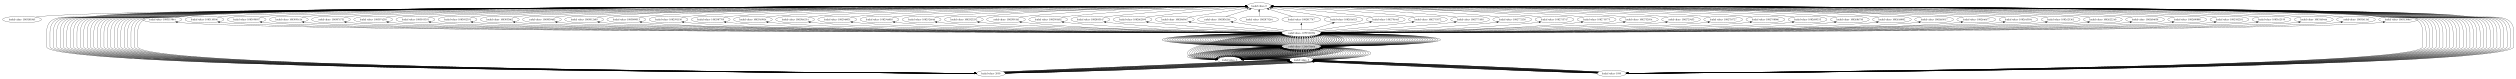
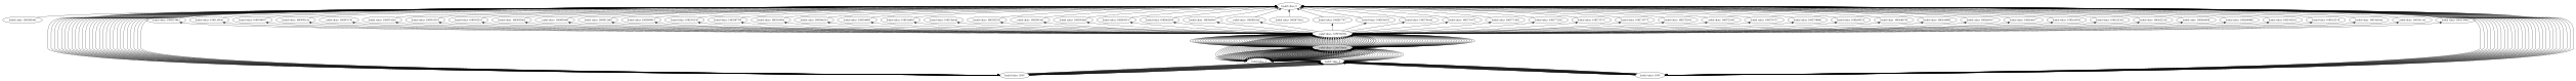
  digraph {
    fontname="EB Garamond"
    node [fontname="EB Garamond"]
    edge [dir=back fontname="EB Garamond"]
    "loaded values- 0"
    "loaded values- 1083181865"
    "loaded values- 1083162599"
    "loaded values- 1083160444"
    "loaded values- 1083141141"
    "loaded values- 1083138865"
    "loaded values- 1083119844"
    n8 [label="loaded values- 1083110506"]
    "loaded values- 1083098057"
    "loaded values- 1083095614"
    "loaded values- 1083076731"
    "loaded values- 1083074258"
    "loaded values- 1083055391"
    "loaded values- 1083052391"
    "loaded values- 1083033862"
    "loaded values- 1083030403"
    "loaded values- 1083012489"
    "loaded values- 1083009053"
    "loaded values- 1082991150"
    "loaded values- 1082987709"
    "loaded values- 1082969814"
    "loaded values- 1082966254"
    "loaded values- 1082948031"
    "loaded values- 1082944810"
    "loaded values- 1082926646"
    "loaded values- 1082923292"
    "loaded values- 1082905161"
    "loaded values- 1082901602"
    "loaded values- 1082883547"
    "loaded values- 1082879264"
    "loaded values- 1082862090"
    "loaded values- 1082840567"
    "loaded values- 1082836266"
    "loaded values- 1082817787"
    "loaded values- 1082814923"
    "loaded values- 1082796443"
    "loaded values- 1082793572"
    "loaded values- 1082775108"
    "loaded values- 1082772138"
    "loaded values- 1082753747"
    "loaded values- 1082750775"
    "loaded values- 1082732054"
    "loaded values- 1082729433"
    "loaded values- 1082710727"
    "loaded values- 1082708086"
    "loaded values- 1082689333"
    "loaded values- 1082686750"
    "loaded values- 1082668002"
    "loaded values- 1082665017"
    "loaded values- 1082646677"
    "loaded values- 1082643584"
    "loaded values- 1082625361"
    "loaded values- 1082622240"
    "loaded values- 1082604038"
    "loaded values- 1082600888"
    "loaded values- 1082582201"
    "loaded values- -1090521896"
    "loaded values- 2050"
    "loaded values- 3"
    "loaded values- 1050"
    "loaded values- -1246676664"
    "loaded values- 2"
    "loaded values- 0" -> "loaded values- 1083181865"
    "loaded values- 0" -> "loaded values- 1083162599"
    "loaded values- 0" -> "loaded values- 1083160444"
    "loaded values- 0" -> "loaded values- 1083141141"
    "loaded values- 0" -> "loaded values- 1083138865"
    "loaded values- 0" -> "loaded values- 1083119844"
    "loaded values- 0" -> n8
    "loaded values- 0" -> "loaded values- 1083098057"
    "loaded values- 0" -> "loaded values- 1083095614"
-   "loaded values- 0" -> "loaded values- 1083076731"
    "loaded values- 0" -> "loaded values- 1083074258"
    "loaded values- 0" -> "loaded values- 1083055391"
    "loaded values- 0" -> "loaded values- 1083052391"
    "loaded values- 0" -> "loaded values- 1083033862"
    "loaded values- 0" -> "loaded values- 1083030403"
    "loaded values- 0" -> "loaded values- 1083012489"
    "loaded values- 0" -> "loaded values- 1083009053"
    "loaded values- 0" -> "loaded values- 1082991150"
    "loaded values- 0" -> "loaded values- 1082987709"
    "loaded values- 0" -> "loaded values- 1082969814"
    "loaded values- 0" -> "loaded values- 1082966254"
    "loaded values- 0" -> "loaded values- 1082948031"
    "loaded values- 0" -> "loaded values- 1082944810"
-   "loaded values- 0" -> "loaded values- 1082926646"
    "loaded values- 0" -> "loaded values- 1082923292"
    "loaded values- 0" -> "loaded values- 1082905161"
    "loaded values- 0" -> "loaded values- 1082901602"
    "loaded values- 0" -> "loaded values- 1082883547"
    "loaded values- 0" -> "loaded values- 1082879264"
    "loaded values- 0" -> "loaded values- 1082862090"
    "loaded values- 0" -> "loaded values- 1082840567"
    "loaded values- 0" -> "loaded values- 1082836266"
    "loaded values- 0" -> "loaded values- 1082817787"
    "loaded values- 0" -> "loaded values- 1082814923"
    "loaded values- 0" -> "loaded values- 1082796443"
    "loaded values- 0" -> "loaded values- 1082793572"
    "loaded values- 0" -> "loaded values- 1082775108"
    "loaded values- 0" -> "loaded values- 1082772138"
    "loaded values- 0" -> "loaded values- 1082753747"
    "loaded values- 0" -> "loaded values- 1082750775"
    "loaded values- 0" -> "loaded values- 1082732054"
    "loaded values- 0" -> "loaded values- 1082729433"
    "loaded values- 0" -> "loaded values- 1082710727"
    "loaded values- 0" -> "loaded values- 1082708086"
    "loaded values- 0" -> "loaded values- 1082689333"
    "loaded values- 0" -> "loaded values- 1082686750"
    "loaded values- 0" -> "loaded values- 1082668002"
    "loaded values- 0" -> "loaded values- 1082665017"
    "loaded values- 0" -> "loaded values- 1082646677"
    "loaded values- 0" -> "loaded values- 1082643584"
    "loaded values- 0" -> "loaded values- 1082625361"
    "loaded values- 0" -> "loaded values- 1082622240"
    "loaded values- 0" -> "loaded values- 1082604038"
    "loaded values- 0" -> "loaded values- 1082600888"
    "loaded values- 0" -> "loaded values- 1082582201"
    "loaded values- 1083162599" -> "loaded values- -1090521896"
    "loaded values- 1083160444" -> "loaded values- -1090521896"
    "loaded values- 1083141141" -> "loaded values- -1090521896"
    "loaded values- 1083138865" -> "loaded values- -1090521896"
    "loaded values- 1083119844" -> "loaded values- -1090521896"
    n8 -> "loaded values- -1090521896"
    "loaded values- 1083098057" -> "loaded values- -1090521896"
    "loaded values- 1083095614" -> "loaded values- -1090521896"
    "loaded values- 1083076731" -> "loaded values- -1090521896"
    "loaded values- 1083074258" -> "loaded values- -1090521896"
    "loaded values- 1083055391" -> "loaded values- -1090521896"
    "loaded values- 1083052391" -> "loaded values- -1090521896"
    "loaded values- 1083033862" -> "loaded values- -1090521896"
    "loaded values- 1083030403" -> "loaded values- -1090521896"
    "loaded values- 1083012489" -> "loaded values- -1090521896"
    "loaded values- 1083009053" -> "loaded values- -1090521896"
    "loaded values- 1082991150" -> "loaded values- -1090521896"
    "loaded values- 1082987709" -> "loaded values- -1090521896"
    "loaded values- 1082969814" -> "loaded values- -1090521896"
    "loaded values- 1082966254" -> "loaded values- -1090521896"
    "loaded values- 1082948031" -> "loaded values- -1090521896"
    "loaded values- 1082944810" -> "loaded values- -1090521896"
    "loaded values- 1082926646" -> "loaded values- -1090521896"
    "loaded values- 1082923292" -> "loaded values- -1090521896"
    "loaded values- 1082905161" -> "loaded values- -1090521896"
    "loaded values- 1082901602" -> "loaded values- -1090521896"
    "loaded values- 1082883547" -> "loaded values- -1090521896"
    "loaded values- 1082862090" -> "loaded values- -1090521896"
    "loaded values- 1082840567" -> "loaded values- -1090521896"
    "loaded values- 1082836266" -> "loaded values- -1090521896"
    "loaded values- 1082817787" -> "loaded values- -1090521896"
    "loaded values- 1082814923" -> "loaded values- -1090521896"
    "loaded values- 1082796443" -> "loaded values- -1090521896"
    "loaded values- 1082793572" -> "loaded values- -1090521896"
    "loaded values- 1082775108" -> "loaded values- -1090521896"
    "loaded values- 1082772138" -> "loaded values- -1090521896"
    "loaded values- 1082753747" -> "loaded values- -1090521896"
    "loaded values- 1082750775" -> "loaded values- -1090521896"
    "loaded values- 1082732054" -> "loaded values- -1090521896"
    "loaded values- 1082729433" -> "loaded values- -1090521896"
    "loaded values- 1082710727" -> "loaded values- -1090521896"
    "loaded values- 1082708086" -> "loaded values- -1090521896"
    "loaded values- 1082689333" -> "loaded values- -1090521896"
    "loaded values- 1082686750" -> "loaded values- -1090521896"
    "loaded values- 1082668002" -> "loaded values- -1090521896"
    "loaded values- 1082665017" -> "loaded values- -1090521896"
    "loaded values- 1082646677" -> "loaded values- -1090521896"
    "loaded values- 1082643584" -> "loaded values- -1090521896"
    "loaded values- 1082625361" -> "loaded values- -1090521896"
    "loaded values- 1082622240" -> "loaded values- -1090521896"
    "loaded values- 1082604038" -> "loaded values- -1090521896"
    "loaded values- 1082600888" -> "loaded values- -1090521896"
    "loaded values- 1082582201" -> "loaded values- -1090521896"
    "loaded values- -1090521896" -> "loaded values- -1246676664"
    "loaded values- -1090521896" -> "loaded values- -1246676664"
    "loaded values- -1090521896" -> "loaded values- -1246676664"
    "loaded values- -1090521896" -> "loaded values- -1246676664"
    "loaded values- -1090521896" -> "loaded values- -1246676664"
    "loaded values- -1090521896" -> "loaded values- -1246676664"
    "loaded values- -1090521896" -> "loaded values- -1246676664"
    "loaded values- -1090521896" -> "loaded values- -1246676664"
    "loaded values- -1090521896" -> "loaded values- -1246676664"
    "loaded values- -1090521896" -> "loaded values- -1246676664"
    "loaded values- -1090521896" -> "loaded values- -1246676664"
    "loaded values- -1090521896" -> "loaded values- -1246676664"
    "loaded values- -1090521896" -> "loaded values- -1246676664"
    "loaded values- -1090521896" -> "loaded values- -1246676664"
    "loaded values- -1090521896" -> "loaded values- -1246676664"
    "loaded values- -1090521896" -> "loaded values- -1246676664"
    "loaded values- -1090521896" -> "loaded values- -1246676664"
    "loaded values- -1090521896" -> "loaded values- -1246676664"
    "loaded values- -1090521896" -> "loaded values- -1246676664"
    "loaded values- -1090521896" -> "loaded values- -1246676664"
    "loaded values- -1090521896" -> "loaded values- -1246676664"
    "loaded values- -1090521896" -> "loaded values- -1246676664"
    "loaded values- -1090521896" -> "loaded values- -1246676664"
    "loaded values- -1090521896" -> "loaded values- -1246676664"
    "loaded values- -1090521896" -> "loaded values- -1246676664"
    "loaded values- -1090521896" -> "loaded values- -1246676664"
    "loaded values- -1090521896" -> "loaded values- -1246676664"
    "loaded values- -1090521896" -> "loaded values- -1246676664"
    "loaded values- -1090521896" -> "loaded values- -1246676664"
    "loaded values- -1090521896" -> "loaded values- -1246676664"
    "loaded values- -1090521896" -> "loaded values- -1246676664"
    "loaded values- -1090521896" -> "loaded values- -1246676664"
    "loaded values- -1090521896" -> "loaded values- -1246676664"
    "loaded values- -1090521896" -> "loaded values- -1246676664"
    "loaded values- -1090521896" -> "loaded values- -1246676664"
    "loaded values- -1090521896" -> "loaded values- -1246676664"
    "loaded values- -1090521896" -> "loaded values- -1246676664"
    "loaded values- -1090521896" -> "loaded values- -1246676664"
    "loaded values- -1090521896" -> "loaded values- -1246676664"
    "loaded values- -1090521896" -> "loaded values- -1246676664"
    "loaded values- -1090521896" -> "loaded values- -1246676664"
    "loaded values- -1090521896" -> "loaded values- -1246676664"
    "loaded values- -1090521896" -> "loaded values- -1246676664"
    "loaded values- -1090521896" -> "loaded values- -1246676664"
    "loaded values- -1090521896" -> "loaded values- -1246676664"
    "loaded values- -1090521896" -> "loaded values- -1246676664"
    "loaded values- -1090521896" -> "loaded values- -1246676664"
    "loaded values- -1090521896" -> "loaded values- -1246676664"
    "loaded values- -1090521896" -> "loaded values- -1246676664"
    "loaded values- -1090521896" -> "loaded values- -1246676664"
    "loaded values- -1090521896" -> "loaded values- -1246676664"
    "loaded values- -1090521896" -> "loaded values- -1246676664"
    "loaded values- -1090521896" -> "loaded values- -1246676664"
    "loaded values- -1090521896" -> "loaded values- -1246676664"
    "loaded values- -1090521896" -> "loaded values- -1246676664"
    "loaded values- -1090521896" -> "loaded values- -1246676664"
    "loaded values- -1090521896" -> "loaded values- -1246676664"
    "loaded values- -1090521896" -> "loaded values- -1246676664"
    "loaded values- -1090521896" -> "loaded values- -1246676664"
    "loaded values- -1090521896" -> "loaded values- -1246676664"
    "loaded values- -1090521896" -> "loaded values- -1246676664"
    "loaded values- -1090521896" -> "loaded values- -1246676664"
    "loaded values- -1090521896" -> "loaded values- -1246676664"
    "loaded values- -1090521896" -> "loaded values- -1246676664"
    "loaded values- -1090521896" -> "loaded values- -1246676664"
    "loaded values- -1090521896" -> "loaded values- -1246676664"
    "loaded values- -1090521896" -> "loaded values- -1246676664"
    "loaded values- -1090521896" -> "loaded values- -1246676664"
    "loaded values- -1090521896" -> "loaded values- -1246676664"
    "loaded values- -1090521896" -> "loaded values- -1246676664"
    "loaded values- -1090521896" -> "loaded values- -1246676664"
    "loaded values- -1090521896" -> "loaded values- -1246676664"
    "loaded values- -1090521896" -> "loaded values- -1246676664"
    "loaded values- -1090521896" -> "loaded values- -1246676664"
    "loaded values- -1090521896" -> "loaded values- -1246676664"
    "loaded values- -1090521896" -> "loaded values- -1246676664"
    "loaded values- -1090521896" -> "loaded values- -1246676664"
    "loaded values- -1090521896" -> "loaded values- -1246676664"
    "loaded values- -1090521896" -> "loaded values- -1246676664"
    "loaded values- -1090521896" -> "loaded values- -1246676664"
    "loaded values- -1090521896" -> "loaded values- -1246676664"
    "loaded values- -1090521896" -> "loaded values- -1246676664"
    "loaded values- -1090521896" -> "loaded values- -1246676664"
    "loaded values- -1090521896" -> "loaded values- -1246676664"
    "loaded values- -1090521896" -> "loaded values- -1246676664"
    "loaded values- -1090521896" -> "loaded values- -1246676664"
    "loaded values- -1090521896" -> "loaded values- -1246676664"
    "loaded values- -1090521896" -> "loaded values- -1246676664"
    "loaded values- -1090521896" -> "loaded values- -1246676664"
    "loaded values- -1090521896" -> "loaded values- -1246676664"
    "loaded values- -1090521896" -> "loaded values- -1246676664"
    "loaded values- -1090521896" -> "loaded values- -1246676664"
    "loaded values- -1090521896" -> "loaded values- -1246676664"
    "loaded values- -1090521896" -> "loaded values- -1246676664"
    "loaded values- -1090521896" -> "loaded values- -1246676664"
    "loaded values- -1090521896" -> "loaded values- -1246676664"
    "loaded values- -1090521896" -> "loaded values- -1246676664"
    "loaded values- -1090521896" -> "loaded values- -1246676664"
    "loaded values- -1090521896" -> "loaded values- -1246676664"
    "loaded values- -1090521896" -> "loaded values- -1246676664"
    "loaded values- -1090521896" -> "loaded values- -1246676664"
    "loaded values- -1090521896" -> "loaded values- -1246676664"
    "loaded values- -1090521896" -> "loaded values- -1246676664"
    "loaded values- -1090521896" -> "loaded values- -1246676664"
    "loaded values- -1090521896" -> "loaded values- -1246676664"
    "loaded values- -1090521896" -> "loaded values- -1246676664"
    "loaded values- -1090521896" -> "loaded values- -1246676664"
    "loaded values- -1090521896" -> "loaded values- -1246676664"
    "loaded values- -1090521896" -> "loaded values- -1246676664"
    "loaded values- -1090521896" -> "loaded values- -1246676664"
    "loaded values- -1090521896" -> "loaded values- -1246676664"
    "loaded values- 2050" -> "loaded values- 0"
    "loaded values- 2050" -> "loaded values- 0"
    "loaded values- 2050" -> "loaded values- 0"
    "loaded values- 2050" -> "loaded values- 0"
    "loaded values- 2050" -> "loaded values- 0"
    "loaded values- 2050" -> "loaded values- 0"
    "loaded values- 2050" -> "loaded values- 0"
    "loaded values- 2050" -> "loaded values- 0"
    "loaded values- 2050" -> "loaded values- 0"
    "loaded values- 2050" -> "loaded values- 0"
    "loaded values- 2050" -> "loaded values- 0"
    "loaded values- 2050" -> "loaded values- 0"
    "loaded values- 2050" -> "loaded values- 0"
    "loaded values- 2050" -> "loaded values- 0"
    "loaded values- 2050" -> "loaded values- 0"
    "loaded values- 2050" -> "loaded values- 0"
    "loaded values- 2050" -> "loaded values- 0"
    "loaded values- 2050" -> "loaded values- 0"
    "loaded values- 2050" -> "loaded values- 0"
    "loaded values- 2050" -> "loaded values- 0"
    "loaded values- 2050" -> "loaded values- 0"
    "loaded values- 2050" -> "loaded values- 0"
    "loaded values- 2050" -> "loaded values- 0"
    "loaded values- 2050" -> "loaded values- 0"
    "loaded values- 2050" -> "loaded values- 0"
    "loaded values- 2050" -> "loaded values- 0"
    "loaded values- 2050" -> "loaded values- 0"
    "loaded values- 2050" -> "loaded values- 0"
    "loaded values- 3" -> "loaded values- 2050"
    "loaded values- 3" -> "loaded values- 2050"
    "loaded values- 3" -> "loaded values- 2050"
    "loaded values- 3" -> "loaded values- 2050"
    "loaded values- 3" -> "loaded values- 2050"
    "loaded values- 3" -> "loaded values- 2050"
    "loaded values- 3" -> "loaded values- 2050"
    "loaded values- 3" -> "loaded values- 2050"
    "loaded values- 3" -> "loaded values- 2050"
    "loaded values- 3" -> "loaded values- 2050"
    "loaded values- 3" -> "loaded values- 2050"
    "loaded values- 3" -> "loaded values- 2050"
    "loaded values- 3" -> "loaded values- 2050"
    "loaded values- 3" -> "loaded values- 2050"
    "loaded values- 3" -> "loaded values- 2050"
    "loaded values- 3" -> "loaded values- 2050"
    "loaded values- 3" -> "loaded values- 2050"
    "loaded values- 3" -> "loaded values- 2050"
    "loaded values- 3" -> "loaded values- 2050"
    "loaded values- 3" -> "loaded values- 2050"
    "loaded values- 3" -> "loaded values- 2050"
    "loaded values- 3" -> "loaded values- 2050"
    "loaded values- 3" -> "loaded values- 2050"
    "loaded values- 3" -> "loaded values- 2050"
    "loaded values- 3" -> "loaded values- 2050"
    "loaded values- 3" -> "loaded values- 2050"
    "loaded values- 3" -> "loaded values- 2050"
    "loaded values- 3" -> "loaded values- 2050"
    "loaded values- 3" -> "loaded values- 1050"
    "loaded values- 3" -> "loaded values- 1050"
    "loaded values- 3" -> "loaded values- 1050"
    "loaded values- 3" -> "loaded values- 1050"
    "loaded values- 3" -> "loaded values- 1050"
    "loaded values- 3" -> "loaded values- 1050"
    "loaded values- 3" -> "loaded values- 1050"
    "loaded values- 3" -> "loaded values- 1050"
    "loaded values- 3" -> "loaded values- 1050"
    "loaded values- 3" -> "loaded values- 1050"
    "loaded values- 3" -> "loaded values- 1050"
    "loaded values- 3" -> "loaded values- 1050"
    "loaded values- 3" -> "loaded values- 1050"
    "loaded values- 3" -> "loaded values- 1050"
    "loaded values- 3" -> "loaded values- 1050"
    "loaded values- 3" -> "loaded values- 1050"
    "loaded values- 3" -> "loaded values- 1050"
    "loaded values- 3" -> "loaded values- 1050"
    "loaded values- 3" -> "loaded values- 1050"
    "loaded values- 3" -> "loaded values- 1050"
    "loaded values- 3" -> "loaded values- 1050"
    "loaded values- 3" -> "loaded values- 1050"
    "loaded values- 3" -> "loaded values- 1050"
    "loaded values- 3" -> "loaded values- 1050"
    "loaded values- 3" -> "loaded values- 1050"
    "loaded values- 3" -> "loaded values- 1050"
    "loaded values- 3" -> "loaded values- 1050"
    "loaded values- 3" -> "loaded values- 1050"
    "loaded values- 1050" -> "loaded values- 0"
    "loaded values- 1050" -> "loaded values- 0"
    "loaded values- 1050" -> "loaded values- 0"
    "loaded values- 1050" -> "loaded values- 0"
    "loaded values- 1050" -> "loaded values- 0"
    "loaded values- 1050" -> "loaded values- 0"
    "loaded values- 1050" -> "loaded values- 0"
    "loaded values- 1050" -> "loaded values- 0"
    "loaded values- 1050" -> "loaded values- 0"
    "loaded values- 1050" -> "loaded values- 0"
    "loaded values- 1050" -> "loaded values- 0"
    "loaded values- 1050" -> "loaded values- 0"
    "loaded values- 1050" -> "loaded values- 0"
    "loaded values- 1050" -> "loaded values- 0"
    "loaded values- 1050" -> "loaded values- 0"
    "loaded values- 1050" -> "loaded values- 0"
    "loaded values- 1050" -> "loaded values- 0"
    "loaded values- 1050" -> "loaded values- 0"
    "loaded values- 1050" -> "loaded values- 0"
    "loaded values- 1050" -> "loaded values- 0"
    "loaded values- 1050" -> "loaded values- 0"
    "loaded values- 1050" -> "loaded values- 0"
    "loaded values- 1050" -> "loaded values- 0"
    "loaded values- 1050" -> "loaded values- 0"
    "loaded values- 1050" -> "loaded values- 0"
    "loaded values- 1050" -> "loaded values- 0"
    "loaded values- 1050" -> "loaded values- 0"
    "loaded values- 1050" -> "loaded values- 0"
    "loaded values- -1246676664" -> "loaded values- 3"
    "loaded values- -1246676664" -> "loaded values- 3"
    "loaded values- -1246676664" -> "loaded values- 3"
    "loaded values- -1246676664" -> "loaded values- 3"
    "loaded values- -1246676664" -> "loaded values- 3"
    "loaded values- -1246676664" -> "loaded values- 3"
    "loaded values- -1246676664" -> "loaded values- 3"
    "loaded values- -1246676664" -> "loaded values- 3"
    "loaded values- -1246676664" -> "loaded values- 3"
    "loaded values- -1246676664" -> "loaded values- 3"
    "loaded values- -1246676664" -> "loaded values- 3"
    "loaded values- -1246676664" -> "loaded values- 3"
    "loaded values- -1246676664" -> "loaded values- 3"
    "loaded values- -1246676664" -> "loaded values- 3"
    "loaded values- -1246676664" -> "loaded values- 3"
    "loaded values- -1246676664" -> "loaded values- 3"
    "loaded values- -1246676664" -> "loaded values- 3"
    "loaded values- -1246676664" -> "loaded values- 3"
    "loaded values- -1246676664" -> "loaded values- 3"
    "loaded values- -1246676664" -> "loaded values- 3"
    "loaded values- -1246676664" -> "loaded values- 3"
    "loaded values- -1246676664" -> "loaded values- 3"
    "loaded values- -1246676664" -> "loaded values- 3"
    "loaded values- -1246676664" -> "loaded values- 3"
    "loaded values- -1246676664" -> "loaded values- 3"
    "loaded values- -1246676664" -> "loaded values- 3"
    "loaded values- -1246676664" -> "loaded values- 3"
    "loaded values- -1246676664" -> "loaded values- 3"
    "loaded values- -1246676664" -> "loaded values- 3"
    "loaded values- -1246676664" -> "loaded values- 3"
    "loaded values- -1246676664" -> "loaded values- 3"
    "loaded values- -1246676664" -> "loaded values- 3"
    "loaded values- -1246676664" -> "loaded values- 3"
    "loaded values- -1246676664" -> "loaded values- 3"
    "loaded values- -1246676664" -> "loaded values- 3"
    "loaded values- -1246676664" -> "loaded values- 3"
    "loaded values- -1246676664" -> "loaded values- 3"
    "loaded values- -1246676664" -> "loaded values- 3"
    "loaded values- -1246676664" -> "loaded values- 3"
    "loaded values- -1246676664" -> "loaded values- 3"
    "loaded values- -1246676664" -> "loaded values- 3"
    "loaded values- -1246676664" -> "loaded values- 3"
    "loaded values- -1246676664" -> "loaded values- 3"
    "loaded values- -1246676664" -> "loaded values- 3"
    "loaded values- -1246676664" -> "loaded values- 3"
    "loaded values- -1246676664" -> "loaded values- 3"
    "loaded values- -1246676664" -> "loaded values- 3"
    "loaded values- -1246676664" -> "loaded values- 3"
    "loaded values- -1246676664" -> "loaded values- 3"
    "loaded values- -1246676664" -> "loaded values- 3"
    "loaded values- -1246676664" -> "loaded values- 3"
    "loaded values- -1246676664" -> "loaded values- 3"
    "loaded values- -1246676664" -> "loaded values- 3"
    "loaded values- -1246676664" -> "loaded values- 3"
    "loaded values- -1246676664" -> "loaded values- 3"
    "loaded values- -1246676664" -> "loaded values- 3"
    "loaded values- -1246676664" -> "loaded values- 2"
    "loaded values- -1246676664" -> "loaded values- 2"
    "loaded values- -1246676664" -> "loaded values- 2"
    "loaded values- -1246676664" -> "loaded values- 2"
    "loaded values- -1246676664" -> "loaded values- 2"
    "loaded values- -1246676664" -> "loaded values- 2"
    "loaded values- -1246676664" -> "loaded values- 2"
    "loaded values- -1246676664" -> "loaded values- 2"
    "loaded values- -1246676664" -> "loaded values- 2"
    "loaded values- -1246676664" -> "loaded values- 2"
    "loaded values- -1246676664" -> "loaded values- 2"
    "loaded values- -1246676664" -> "loaded values- 2"
    "loaded values- -1246676664" -> "loaded values- 2"
    "loaded values- -1246676664" -> "loaded values- 2"
    "loaded values- -1246676664" -> "loaded values- 2"
    "loaded values- -1246676664" -> "loaded values- 2"
    "loaded values- -1246676664" -> "loaded values- 2"
    "loaded values- -1246676664" -> "loaded values- 2"
    "loaded values- -1246676664" -> "loaded values- 2"
    "loaded values- -1246676664" -> "loaded values- 2"
    "loaded values- -1246676664" -> "loaded values- 2"
    "loaded values- -1246676664" -> "loaded values- 2"
    "loaded values- -1246676664" -> "loaded values- 2"
    "loaded values- -1246676664" -> "loaded values- 2"
    "loaded values- -1246676664" -> "loaded values- 2"
    "loaded values- -1246676664" -> "loaded values- 2"
    "loaded values- -1246676664" -> "loaded values- 2"
    "loaded values- -1246676664" -> "loaded values- 2"
    "loaded values- -1246676664" -> "loaded values- 2"
    "loaded values- -1246676664" -> "loaded values- 2"
    "loaded values- -1246676664" -> "loaded values- 2"
    "loaded values- -1246676664" -> "loaded values- 2"
    "loaded values- -1246676664" -> "loaded values- 2"
    "loaded values- -1246676664" -> "loaded values- 2"
    "loaded values- -1246676664" -> "loaded values- 2"
    "loaded values- -1246676664" -> "loaded values- 2"
    "loaded values- -1246676664" -> "loaded values- 2"
    "loaded values- -1246676664" -> "loaded values- 2"
    "loaded values- -1246676664" -> "loaded values- 2"
    "loaded values- -1246676664" -> "loaded values- 2"
    "loaded values- -1246676664" -> "loaded values- 2"
    "loaded values- -1246676664" -> "loaded values- 2"
    "loaded values- -1246676664" -> "loaded values- 2"
    "loaded values- -1246676664" -> "loaded values- 2"
    "loaded values- -1246676664" -> "loaded values- 2"
    "loaded values- -1246676664" -> "loaded values- 2"
    "loaded values- -1246676664" -> "loaded values- 2"
    "loaded values- -1246676664" -> "loaded values- 2"
    "loaded values- -1246676664" -> "loaded values- 2"
    "loaded values- -1246676664" -> "loaded values- 2"
    "loaded values- -1246676664" -> "loaded values- 2"
    "loaded values- -1246676664" -> "loaded values- 2"
    "loaded values- -1246676664" -> "loaded values- 2"
    "loaded values- -1246676664" -> "loaded values- 2"
    "loaded values- -1246676664" -> "loaded values- 2"
    "loaded values- 2" -> "loaded values- -1090521896"
    "loaded values- 2" -> "loaded values- -1090521896"
    "loaded values- 2" -> "loaded values- -1090521896"
    "loaded values- 2" -> "loaded values- -1090521896"
    "loaded values- 2" -> "loaded values- -1090521896"
    "loaded values- 2" -> "loaded values- -1090521896"
    "loaded values- 2" -> "loaded values- -1090521896"
    "loaded values- 2" -> "loaded values- -1090521896"
    "loaded values- 2" -> "loaded values- -1090521896"
    "loaded values- 2" -> "loaded values- -1090521896"
    "loaded values- 2" -> "loaded values- -1090521896"
    "loaded values- 2" -> "loaded values- -1090521896"
    "loaded values- 2" -> "loaded values- -1090521896"
    "loaded values- 2" -> "loaded values- -1090521896"
    "loaded values- 2" -> "loaded values- -1090521896"
    "loaded values- 2" -> "loaded values- -1090521896"
    "loaded values- 2" -> "loaded values- -1090521896"
    "loaded values- 2" -> "loaded values- -1090521896"
    "loaded values- 2" -> "loaded values- -1090521896"
    "loaded values- 2" -> "loaded values- -1090521896"
    "loaded values- 2" -> "loaded values- -1090521896"
    "loaded values- 2" -> "loaded values- -1090521896"
    "loaded values- 2" -> "loaded values- -1090521896"
    "loaded values- 2" -> "loaded values- -1090521896"
    "loaded values- 2" -> "loaded values- -1090521896"
    "loaded values- 2" -> "loaded values- -1090521896"
    "loaded values- 2" -> "loaded values- -1090521896"
    "loaded values- 2" -> "loaded values- -1090521896"
    "loaded values- 2" -> "loaded values- -1090521896"
    "loaded values- 2" -> "loaded values- -1090521896"
    "loaded values- 2" -> "loaded values- -1090521896"
    "loaded values- 2" -> "loaded values- -1090521896"
    "loaded values- 2" -> "loaded values- -1090521896"
    "loaded values- 2" -> "loaded values- -1090521896"
    "loaded values- 2" -> "loaded values- -1090521896"
    "loaded values- 2" -> "loaded values- -1090521896"
    "loaded values- 2" -> "loaded values- -1090521896"
    "loaded values- 2" -> "loaded values- -1090521896"
    "loaded values- 2" -> "loaded values- -1090521896"
    "loaded values- 2" -> "loaded values- -1090521896"
    "loaded values- 2" -> "loaded values- -1090521896"
    "loaded values- 2" -> "loaded values- -1090521896"
    "loaded values- 2" -> "loaded values- -1090521896"
    "loaded values- 2" -> "loaded values- -1090521896"
    "loaded values- 2" -> "loaded values- -1090521896"
    "loaded values- 2" -> "loaded values- -1090521896"
    "loaded values- 2" -> "loaded values- -1090521896"
    "loaded values- 2" -> "loaded values- -1090521896"
    "loaded values- 2" -> "loaded values- -1090521896"
    "loaded values- 2" -> "loaded values- -1090521896"
    "loaded values- 2" -> "loaded values- -1090521896"
    "loaded values- 2" -> "loaded values- -1090521896"
    "loaded values- 2" -> "loaded values- -1090521896"
    "loaded values- 2" -> "loaded values- -1090521896"
    "loaded values- 2" -> "loaded values- -1090521896"
  }
